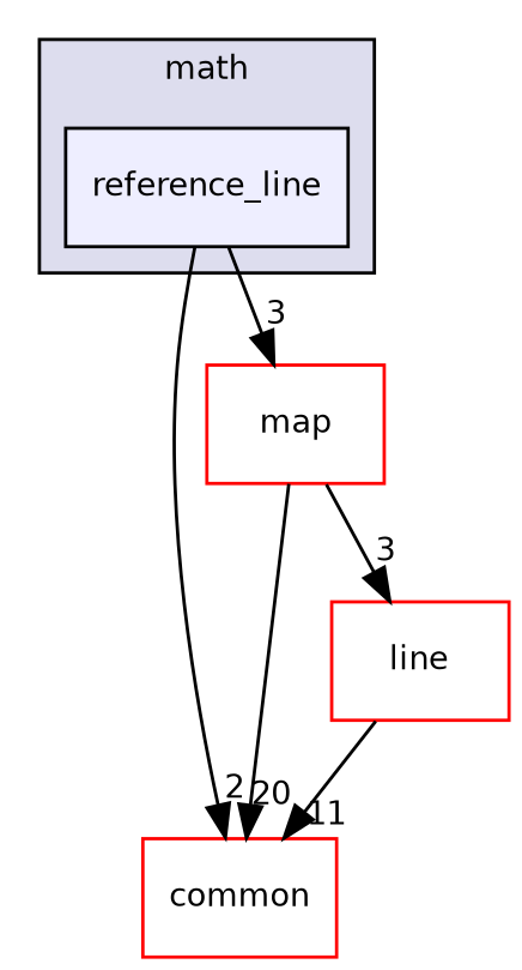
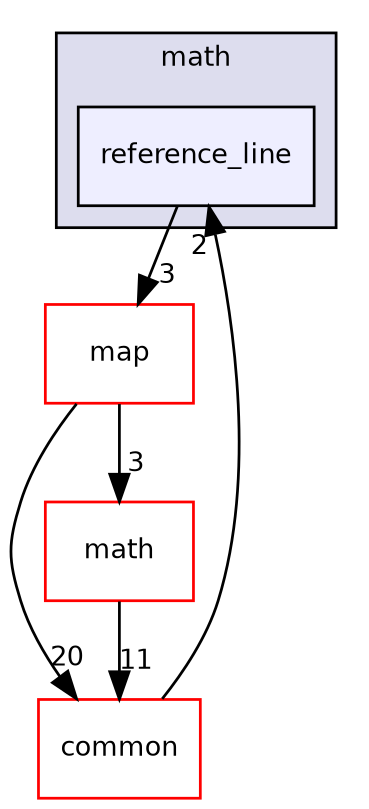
  digraph {
    compound=true
    node [fillcolor=white fontname=Helvetica fontsize=10 shape=box style=filled color=red]
    edge [headlabel=3 labeldistance=1.5 labelfontname=Helvetica labelfontsize=10]
    n1 [fillcolor="#eeeeff" label=reference_line pencolor=black color=""]
    n2 [label=common]
    n3 [label=map]
-   n4 [label=line]
+   n4 [label=math]
    subgraph cluster_1 {
      bgcolor="#ddddee"
      fontname=Helvetica
      fontsize=10
      label=math
      pencolor=black
      n1
    }
-   n1 -> n2 [headlabel=2]
+   n2 -> n1 [headlabel=2]
    n1 -> n3
    n3 -> n2 [headlabel=20]
    n3 -> n4
    n4 -> n2 [headlabel=11]
  }
